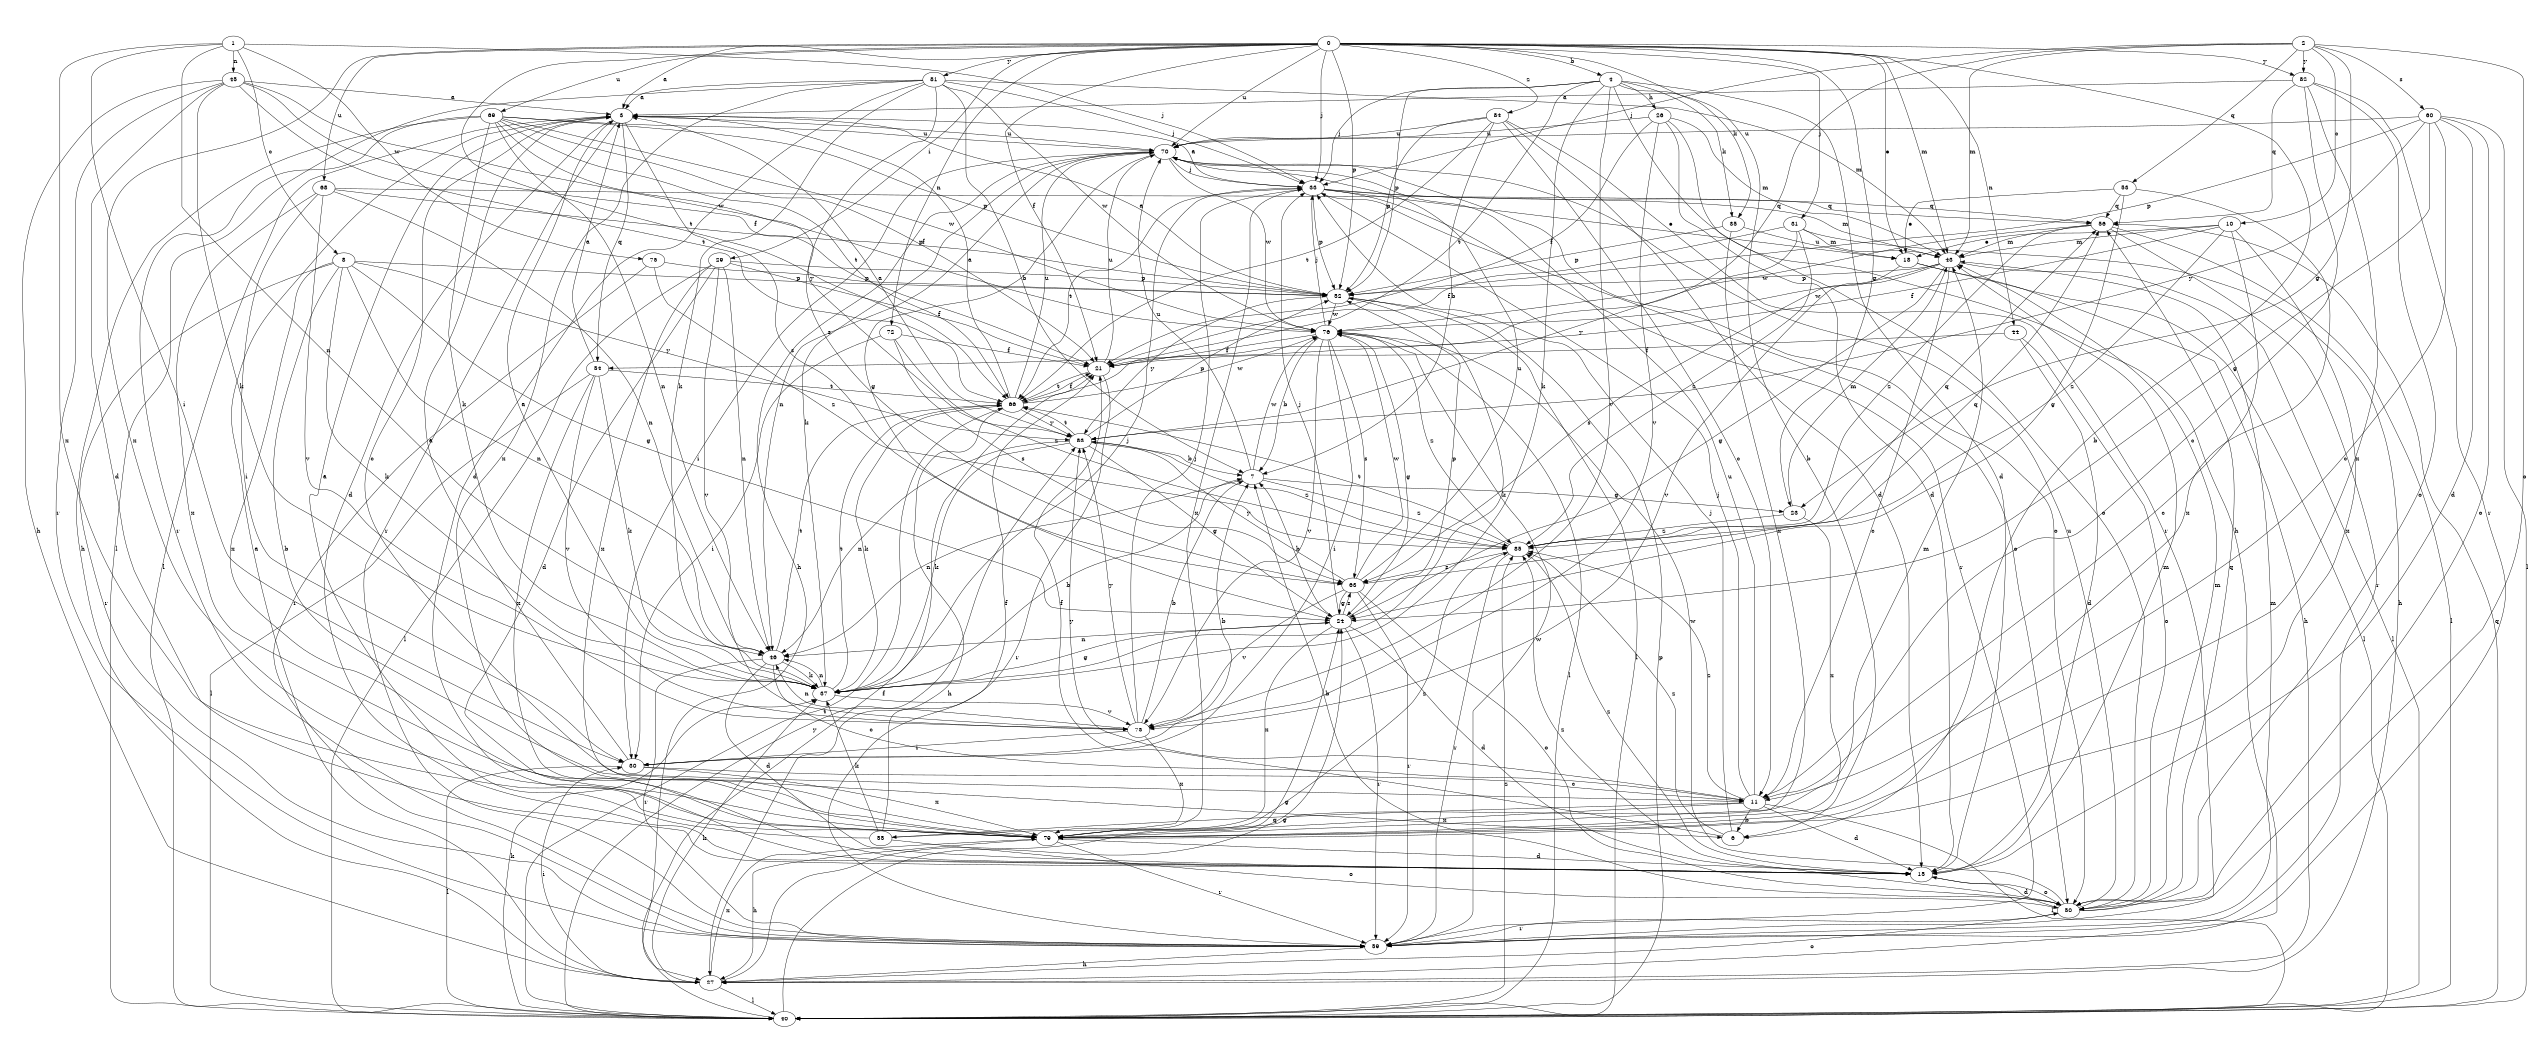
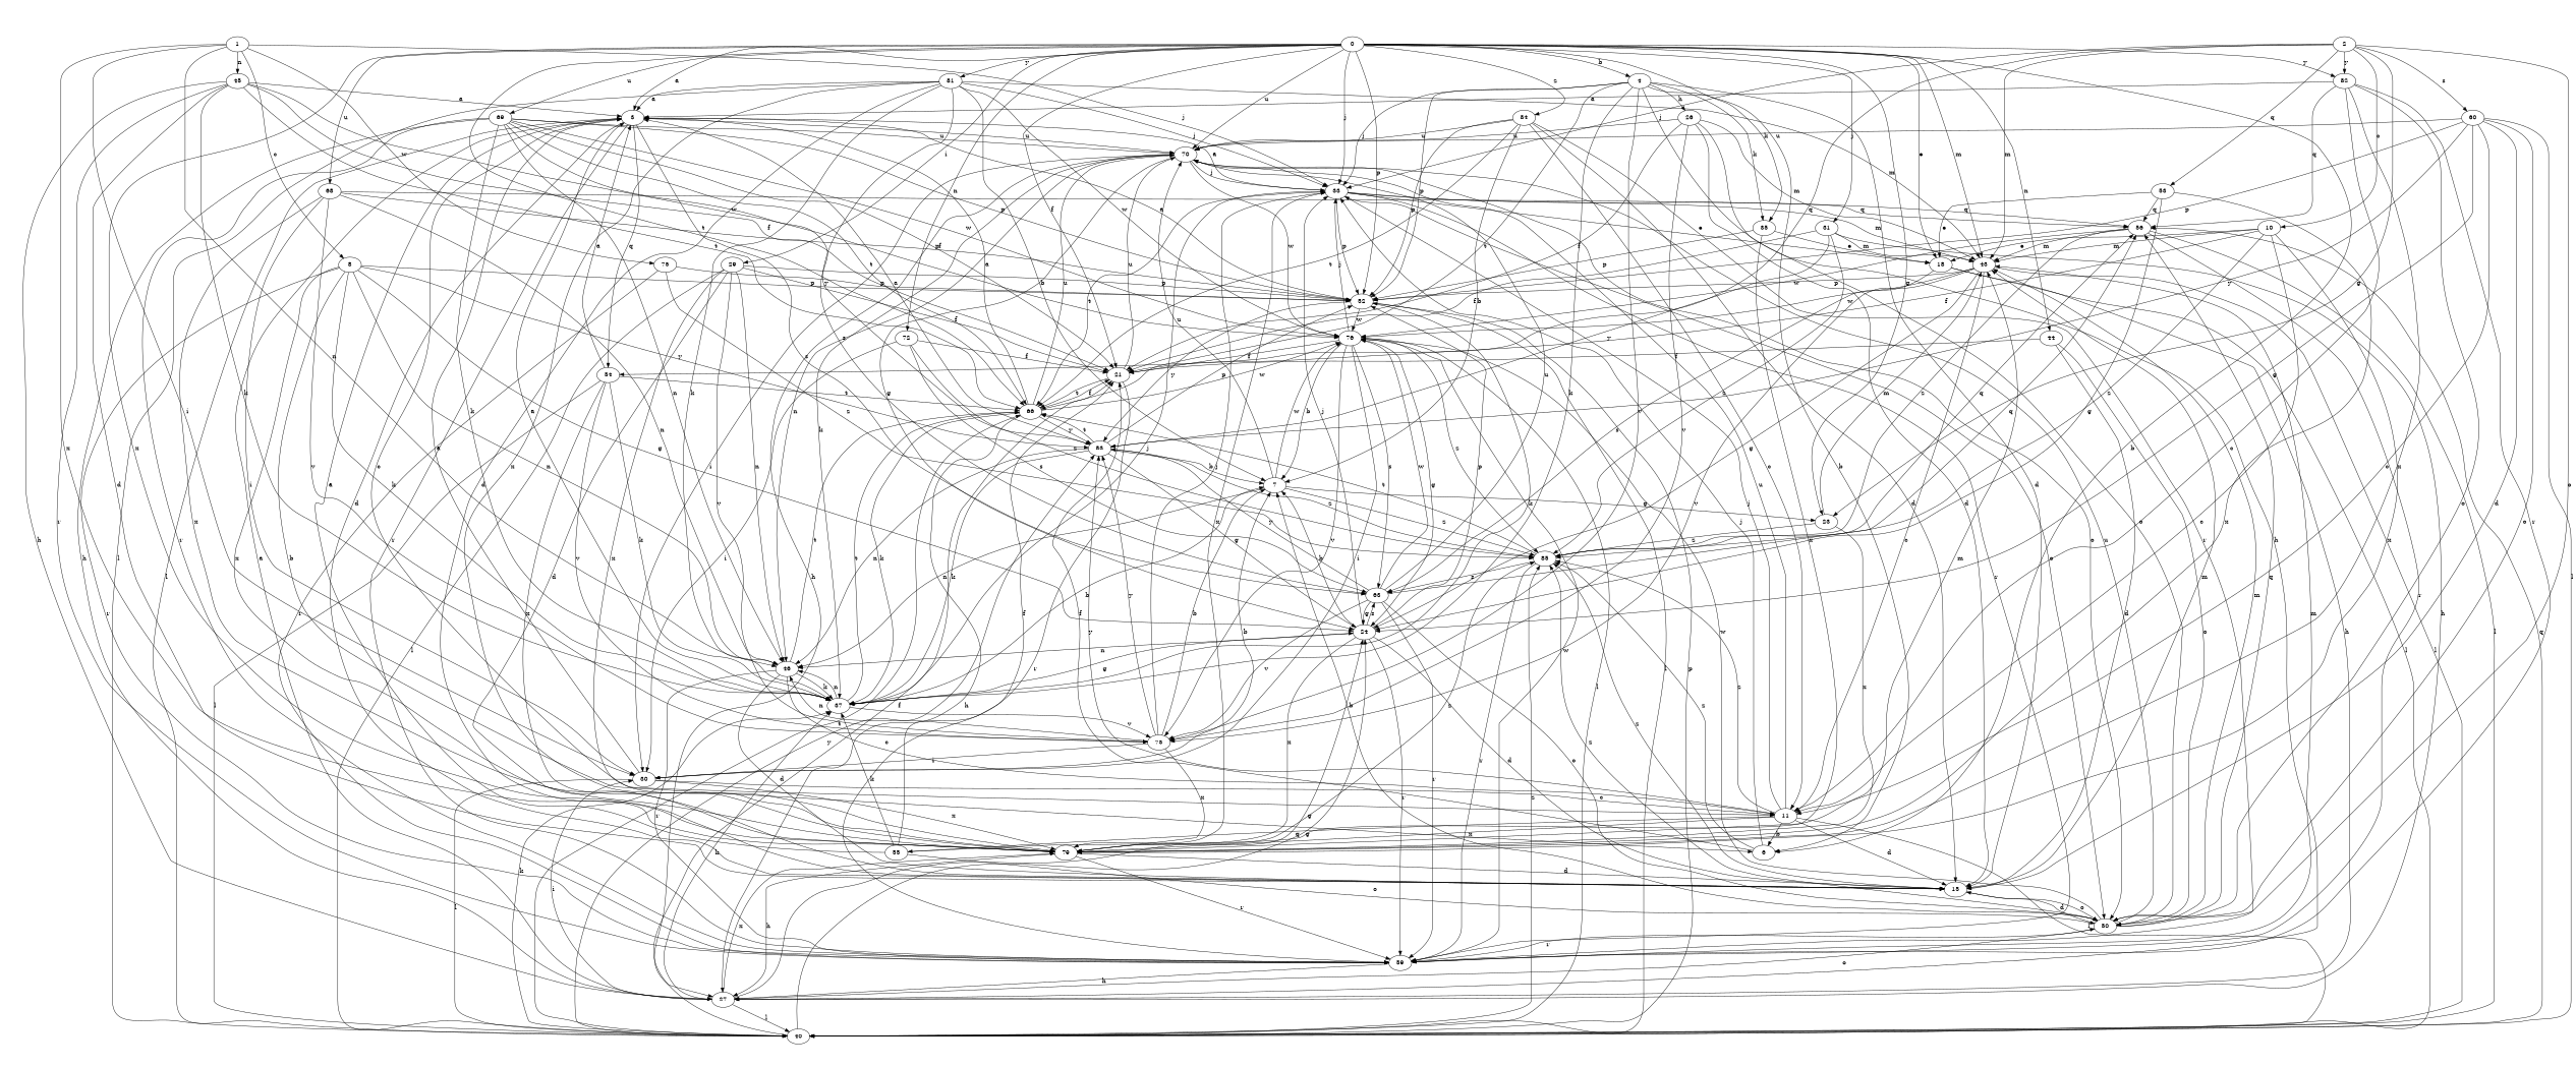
  strict digraph {
    0
    3
    4
    6
    18
    21
    23
    29
    31
    33
    35
    43
    44
    52
    66
    68
    69
    70
    72
    79
    81
    82
    84
    54
    11
    15
    40
    59
    63
    26
    27
    37
    73
    85
    46
    83
    50
    56
    76
    24
    30
    7
    1
    8
    45
    75
    2
    10
    53
    60
    55
    0 -> 3 [label=a]
    0 -> 4 [label=b]
    0 -> 6 [label=b]
    0 -> 18 [label=e]
    0 -> 21 [label=f]
    0 -> 23 [label=g]
    0 -> 29 [label=i]
    0 -> 31 [label=j]
    0 -> 33 [label=j]
    0 -> 35 [label=k]
    0 -> 43 [label=m]
    0 -> 44 [label=n]
    0 -> 52 [label=p]
    0 -> 66 [label=t]
    0 -> 68 [label=u]
    0 -> 69 [label=u]
    0 -> 70 [label=u]
    0 -> 72 [label=n]
    0 -> 79 [label=x]
    0 -> 81 [label=y]
    0 -> 82 [label=y]
    0 -> 84 [label=z]
    3 -> 70 [label=u]
    3 -> 54 [label=q]
    3 -> 11 [label=c]
    3 -> 15 [label=d]
    3 -> 40 [label=l]
    3 -> 59 [label=r]
    3 -> 63 [label=s]
    4 -> 6 [label=b]
    4 -> 33 [label=j]
    4 -> 35 [label=k]
    4 -> 52 [label=p]
    4 -> 66 [label=t]
    4 -> 15 [label=d]
    4 -> 26 [label=h]
    4 -> 27 [label=h]
    4 -> 37 [label=k]
    4 -> 73 [label=v]
    6 -> 21 [label=f]
    6 -> 33 [label=j]
    6 -> 85 [label=z]
    18 -> 40 [label=l]
    18 -> 63 [label=s]
    18 -> 27 [label=h]
    21 -> 66 [label=t]
    21 -> 70 [label=u]
    21 -> 59 [label=r]
    23 -> 43 [label=m]
    23 -> 79 [label=x]
    23 -> 85 [label=z]
    29 -> 21 [label=f]
    29 -> 52 [label=p]
    29 -> 79 [label=x]
    29 -> 15 [label=d]
    29 -> 40 [label=l]
    29 -> 73 [label=v]
    29 -> 46 [label=n]
    31 -> 21 [label=f]
    31 -> 43 [label=m]
    31 -> 27 [label=h]
    31 -> 85 [label=z]
    31 -> 83 [label=y]
    33 -> 3 [label=a]
    33 -> 18 [label=e]
    33 -> 43 [label=m]
    33 -> 52 [label=p]
    33 -> 66 [label=t]
    33 -> 79 [label=x]
    33 -> 59 [label=r]
    33 -> 50 [label=o]
    33 -> 56 [label=q]
-   35 -> 18 [label=u]
+   35 -> 18 [label=e]
    35 -> 52 [label=p]
    35 -> 79 [label=x]
    43 -> 52 [label=p]
    43 -> 11 [label=c]
    43 -> 40 [label=l]
    43 -> 73 [label=v]
    43 -> 76 [label=w]
    43 -> 24 [label=g]
    44 -> 21 [label=f]
    44 -> 15 [label=d]
    44 -> 50 [label=o]
    52 -> 3 [label=a]
    52 -> 40 [label=l]
    52 -> 37 [label=k]
    52 -> 83 [label=y]
    52 -> 76 [label=w]
    66 -> 3 [label=a]
    66 -> 21 [label=f]
    66 -> 70 [label=u]
    66 -> 27 [label=h]
    66 -> 37 [label=k]
    66 -> 83 [label=y]
    66 -> 76 [label=w]
    68 -> 52 [label=p]
    68 -> 79 [label=x]
    68 -> 73 [label=v]
    68 -> 46 [label=n]
    68 -> 56 [label=q]
    68 -> 30 [label=i]
    69 -> 21 [label=f]
    69 -> 52 [label=p]
    69 -> 66 [label=t]
    69 -> 70 [label=u]
    69 -> 59 [label=r]
    69 -> 27 [label=h]
    69 -> 37 [label=k]
    69 -> 46 [label=n]
    69 -> 83 [label=y]
    69 -> 76 [label=w]
    70 -> 33 [label=j]
    70 -> 27 [label=h]
    70 -> 37 [label=k]
    70 -> 46 [label=n]
    70 -> 50 [label=o]
    70 -> 76 [label=w]
    70 -> 24 [label=g]
    70 -> 30 [label=i]
    72 -> 21 [label=f]
    72 -> 63 [label=s]
    72 -> 85 [label=z]
    72 -> 30 [label=i]
    79 -> 15 [label=d]
    79 -> 59 [label=r]
    79 -> 27 [label=h]
    79 -> 85 [label=z]
    81 -> 3 [label=a]
    81 -> 33 [label=j]
    81 -> 43 [label=m]
    81 -> 79 [label=x]
    81 -> 15 [label=d]
    81 -> 40 [label=l]
    81 -> 63 [label=s]
    81 -> 37 [label=k]
    81 -> 76 [label=w]
    81 -> 7 [label=b]
    82 -> 3 [label=a]
    82 -> 79 [label=x]
    82 -> 11 [label=c]
    82 -> 59 [label=r]
    82 -> 50 [label=o]
    82 -> 56 [label=q]
    84 -> 52 [label=p]
    84 -> 66 [label=t]
    84 -> 70 [label=u]
    84 -> 11 [label=c]
    84 -> 15 [label=d]
    84 -> 59 [label=r]
    84 -> 7 [label=b]
    54 -> 3 [label=a]
    54 -> 66 [label=t]
    54 -> 79 [label=x]
    54 -> 40 [label=l]
    54 -> 37 [label=k]
    54 -> 73 [label=v]
    11 -> 6 [label=b]
    11 -> 33 [label=j]
    11 -> 70 [label=u]
    11 -> 79 [label=x]
    11 -> 15 [label=d]
    11 -> 40 [label=l]
    11 -> 85 [label=z]
    11 -> 83 [label=y]
    11 -> 55 [label=q]
    15 -> 43 [label=m]
    15 -> 85 [label=z]
    15 -> 50 [label=o]
    40 -> 21 [label=f]
    40 -> 52 [label=p]
    40 -> 66 [label=t]
    40 -> 37 [label=k]
    40 -> 85 [label=z]
    40 -> 83 [label=y]
    40 -> 56 [label=q]
    40 -> 24 [label=g]
    59 -> 43 [label=m]
    59 -> 27 [label=h]
    59 -> 76 [label=w]
    63 -> 70 [label=u]
    63 -> 59 [label=r]
    63 -> 73 [label=v]
    63 -> 83 [label=y]
    63 -> 50 [label=o]
    63 -> 56 [label=q]
    63 -> 76 [label=w]
    63 -> 24 [label=g]
    26 -> 21 [label=f]
    26 -> 43 [label=m]
    26 -> 70 [label=u]
    26 -> 15 [label=d]
    26 -> 73 [label=v]
    26 -> 50 [label=o]
    27 -> 3 [label=a]
    27 -> 79 [label=x]
    27 -> 40 [label=l]
    27 -> 37 [label=k]
    27 -> 50 [label=o]
    27 -> 24 [label=g]
    27 -> 30 [label=i]
    37 -> 3 [label=a]
    37 -> 33 [label=j]
    37 -> 66 [label=t]
    37 -> 73 [label=v]
    37 -> 46 [label=n]
    37 -> 24 [label=g]
    37 -> 7 [label=b]
    73 -> 33 [label=j]
    73 -> 79 [label=x]
    73 -> 46 [label=n]
    73 -> 83 [label=y]
    73 -> 30 [label=i]
    73 -> 7 [label=b]
    85 -> 66 [label=t]
    85 -> 59 [label=r]
    85 -> 63 [label=s]
    85 -> 56 [label=q]
    46 -> 66 [label=t]
    46 -> 11 [label=c]
    46 -> 15 [label=d]
    46 -> 59 [label=r]
    46 -> 37 [label=k]
    83 -> 3 [label=a]
    83 -> 52 [label=p]
    83 -> 66 [label=t]
    83 -> 37 [label=k]
    83 -> 85 [label=z]
    83 -> 46 [label=n]
    83 -> 24 [label=g]
    83 -> 7 [label=b]
    50 -> 43 [label=m]
    50 -> 70 [label=u]
    50 -> 15 [label=d]
    50 -> 59 [label=r]
    50 -> 85 [label=z]
    50 -> 56 [label=q]
    50 -> 76 [label=w]
    50 -> 7 [label=b]
    56 -> 43 [label=m]
    56 -> 40 [label=l]
    56 -> 59 [label=r]
    56 -> 85 [label=z]
    56 -> 76 [label=w]
    76 -> 21 [label=f]
    76 -> 33 [label=j]
    76 -> 40 [label=l]
    76 -> 63 [label=s]
    76 -> 73 [label=v]
    76 -> 85 [label=z]
    76 -> 24 [label=g]
    76 -> 30 [label=i]
    76 -> 7 [label=b]
    24 -> 33 [label=j]
    24 -> 52 [label=p]
    24 -> 79 [label=x]
    24 -> 15 [label=d]
    24 -> 59 [label=r]
    24 -> 63 [label=s]
    24 -> 46 [label=n]
    24 -> 7 [label=b]
    30 -> 3 [label=a]
    30 -> 79 [label=x]
    30 -> 11 [label=c]
    30 -> 40 [label=l]
    30 -> 7 [label=b]
    7 -> 23 [label=g]
    7 -> 70 [label=u]
    7 -> 85 [label=z]
    7 -> 46 [label=n]
    7 -> 76 [label=w]
    1 -> 33 [label=j]
    1 -> 79 [label=x]
    1 -> 46 [label=n]
    1 -> 30 [label=i]
    1 -> 8 [label=c]
    1 -> 45 [label=n]
    1 -> 75 [label=w]
    8 -> 6 [label=b]
    8 -> 52 [label=p]
    8 -> 79 [label=x]
    8 -> 59 [label=r]
    8 -> 37 [label=k]
    8 -> 46 [label=n]
    8 -> 83 [label=y]
    8 -> 24 [label=g]
    45 -> 3 [label=a]
    45 -> 21 [label=f]
    45 -> 66 [label=t]
    45 -> 15 [label=d]
    45 -> 59 [label=r]
    45 -> 27 [label=h]
    45 -> 37 [label=k]
    45 -> 76 [label=w]
    75 -> 52 [label=p]
    75 -> 59 [label=r]
    75 -> 85 [label=z]
    2 -> 23 [label=g]
    2 -> 33 [label=j]
    2 -> 43 [label=m]
    2 -> 82 [label=y]
    2 -> 54 [label=q]
    2 -> 50 [label=o]
    2 -> 10 [label=c]
    2 -> 53 [label=q]
    2 -> 60 [label=s]
    10 -> 18 [label=e]
    10 -> 21 [label=f]
    10 -> 43 [label=m]
    10 -> 79 [label=x]
    10 -> 11 [label=c]
    10 -> 85 [label=z]
    53 -> 18 [label=e]
    53 -> 79 [label=x]
    53 -> 56 [label=q]
    53 -> 24 [label=g]
    60 -> 52 [label=p]
    60 -> 70 [label=u]
    60 -> 11 [label=c]
    60 -> 15 [label=d]
    60 -> 40 [label=l]
    60 -> 83 [label=y]
    60 -> 50 [label=o]
    60 -> 24 [label=g]
    55 -> 3 [label=a]
    55 -> 21 [label=f]
    55 -> 43 [label=m]
    55 -> 37 [label=k]
    55 -> 50 [label=o]
  }
